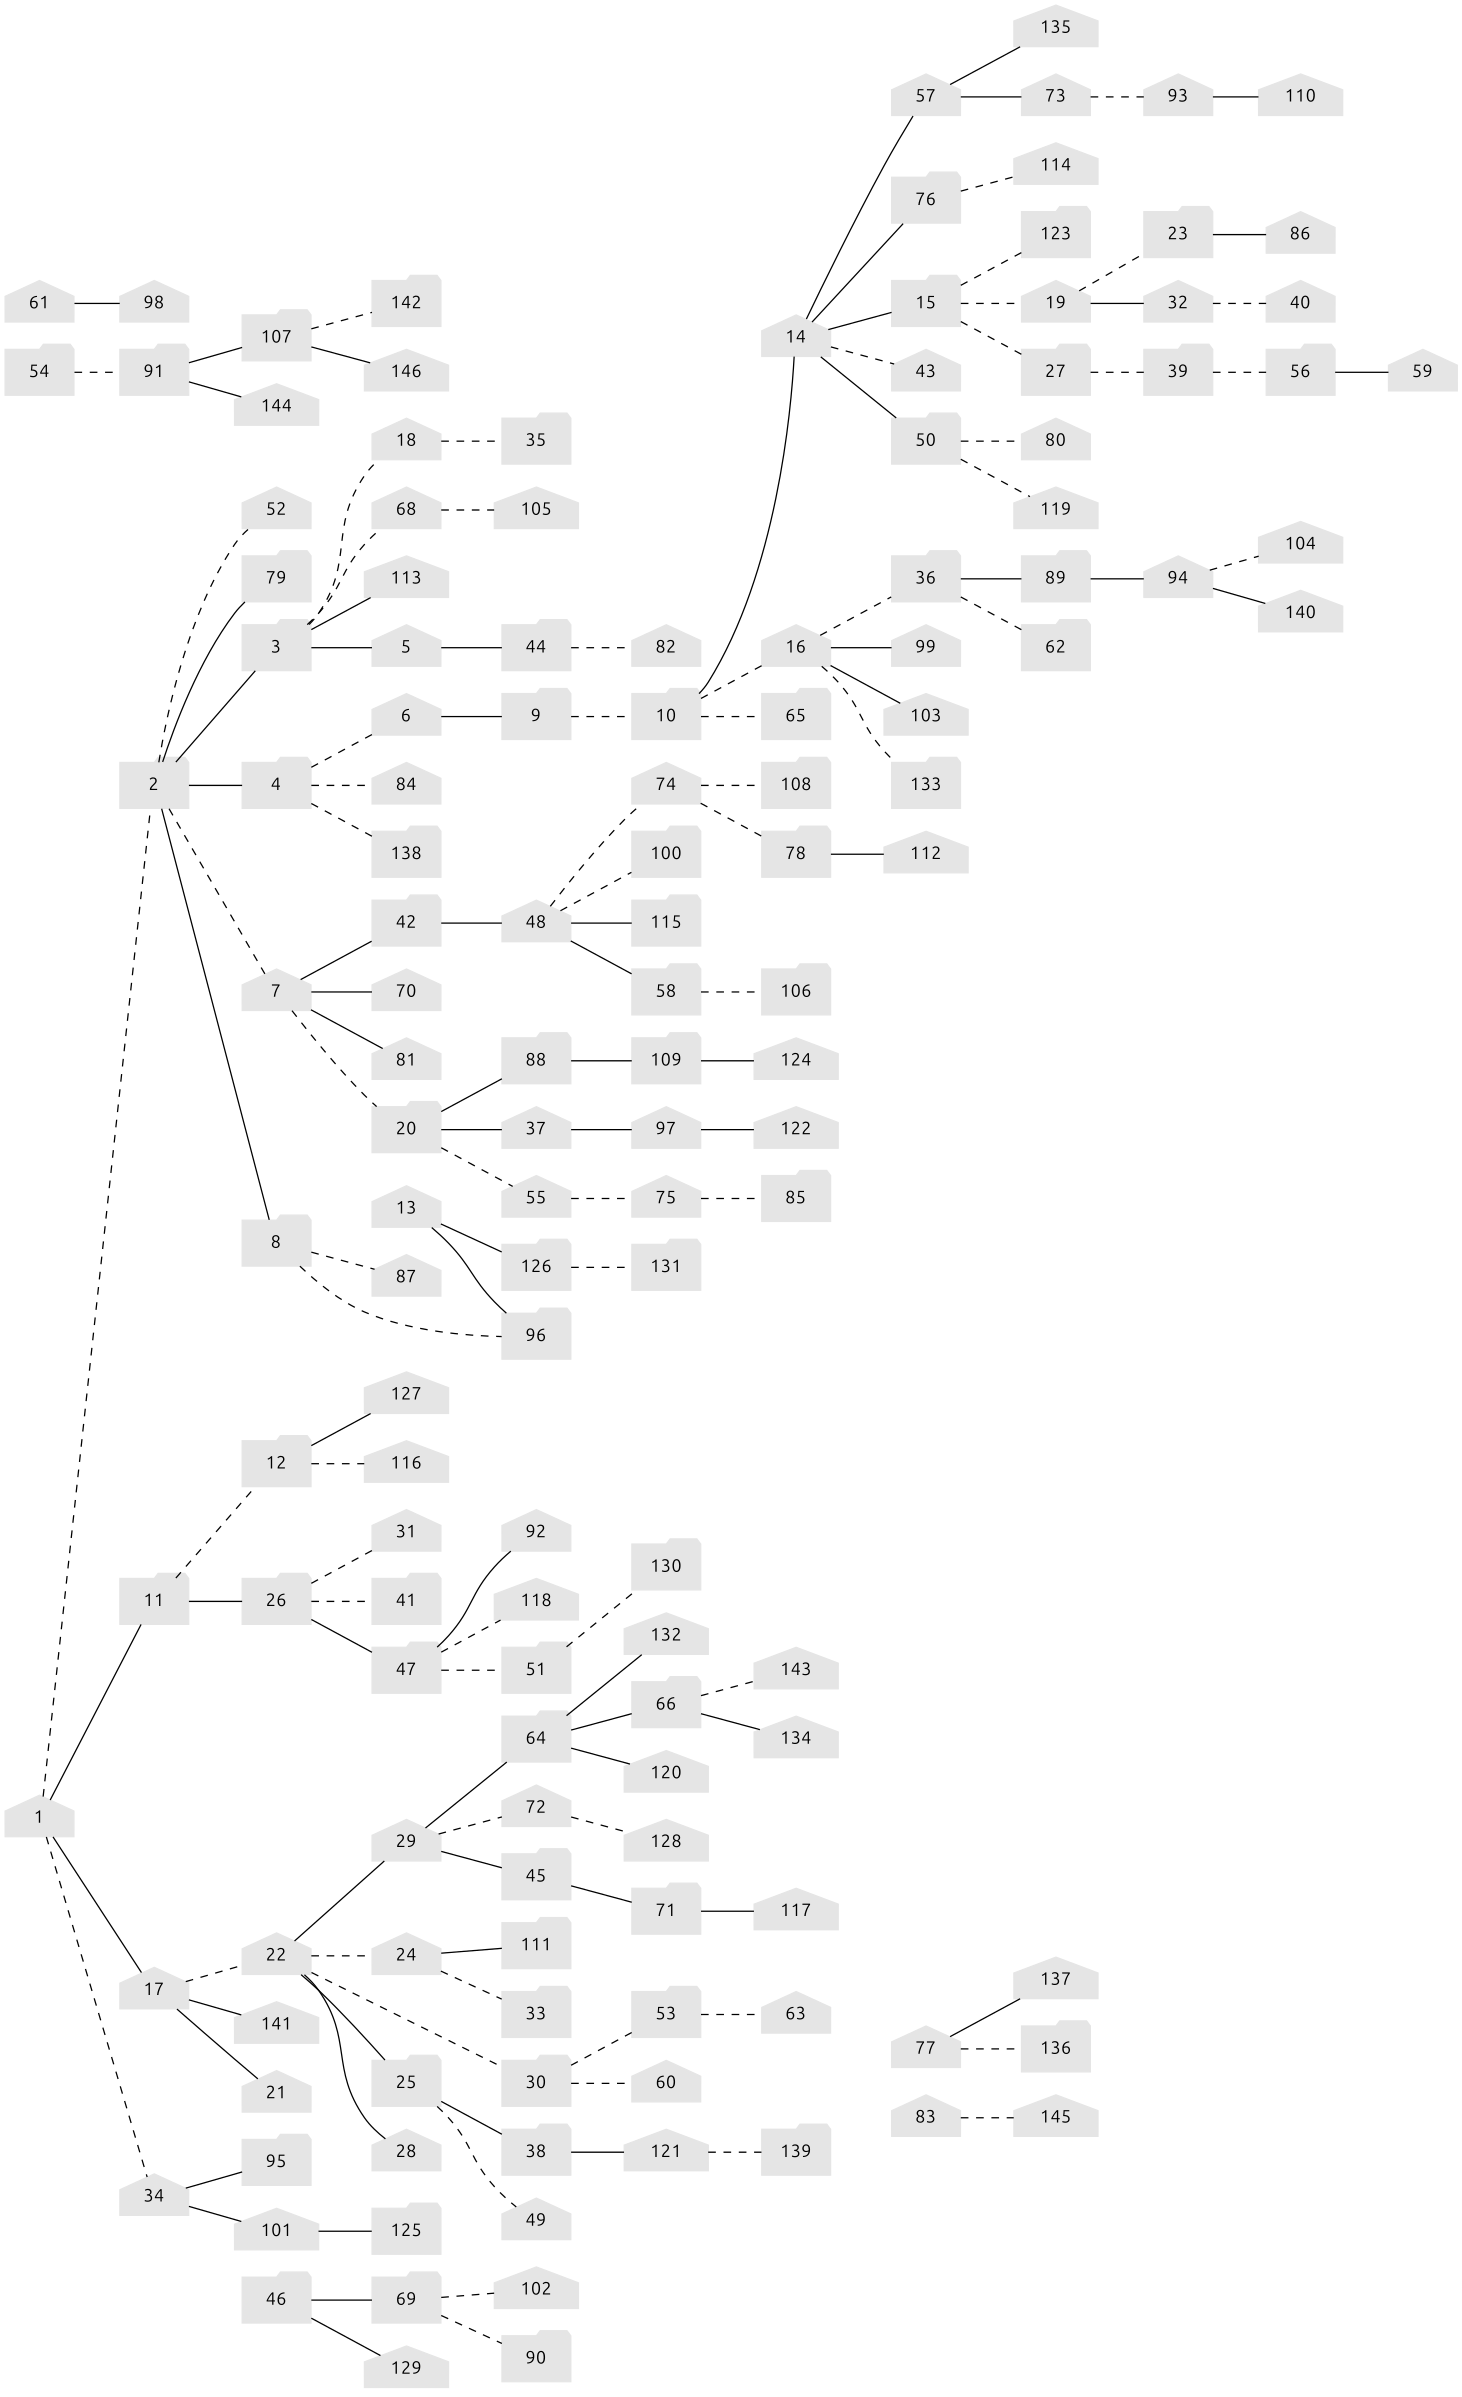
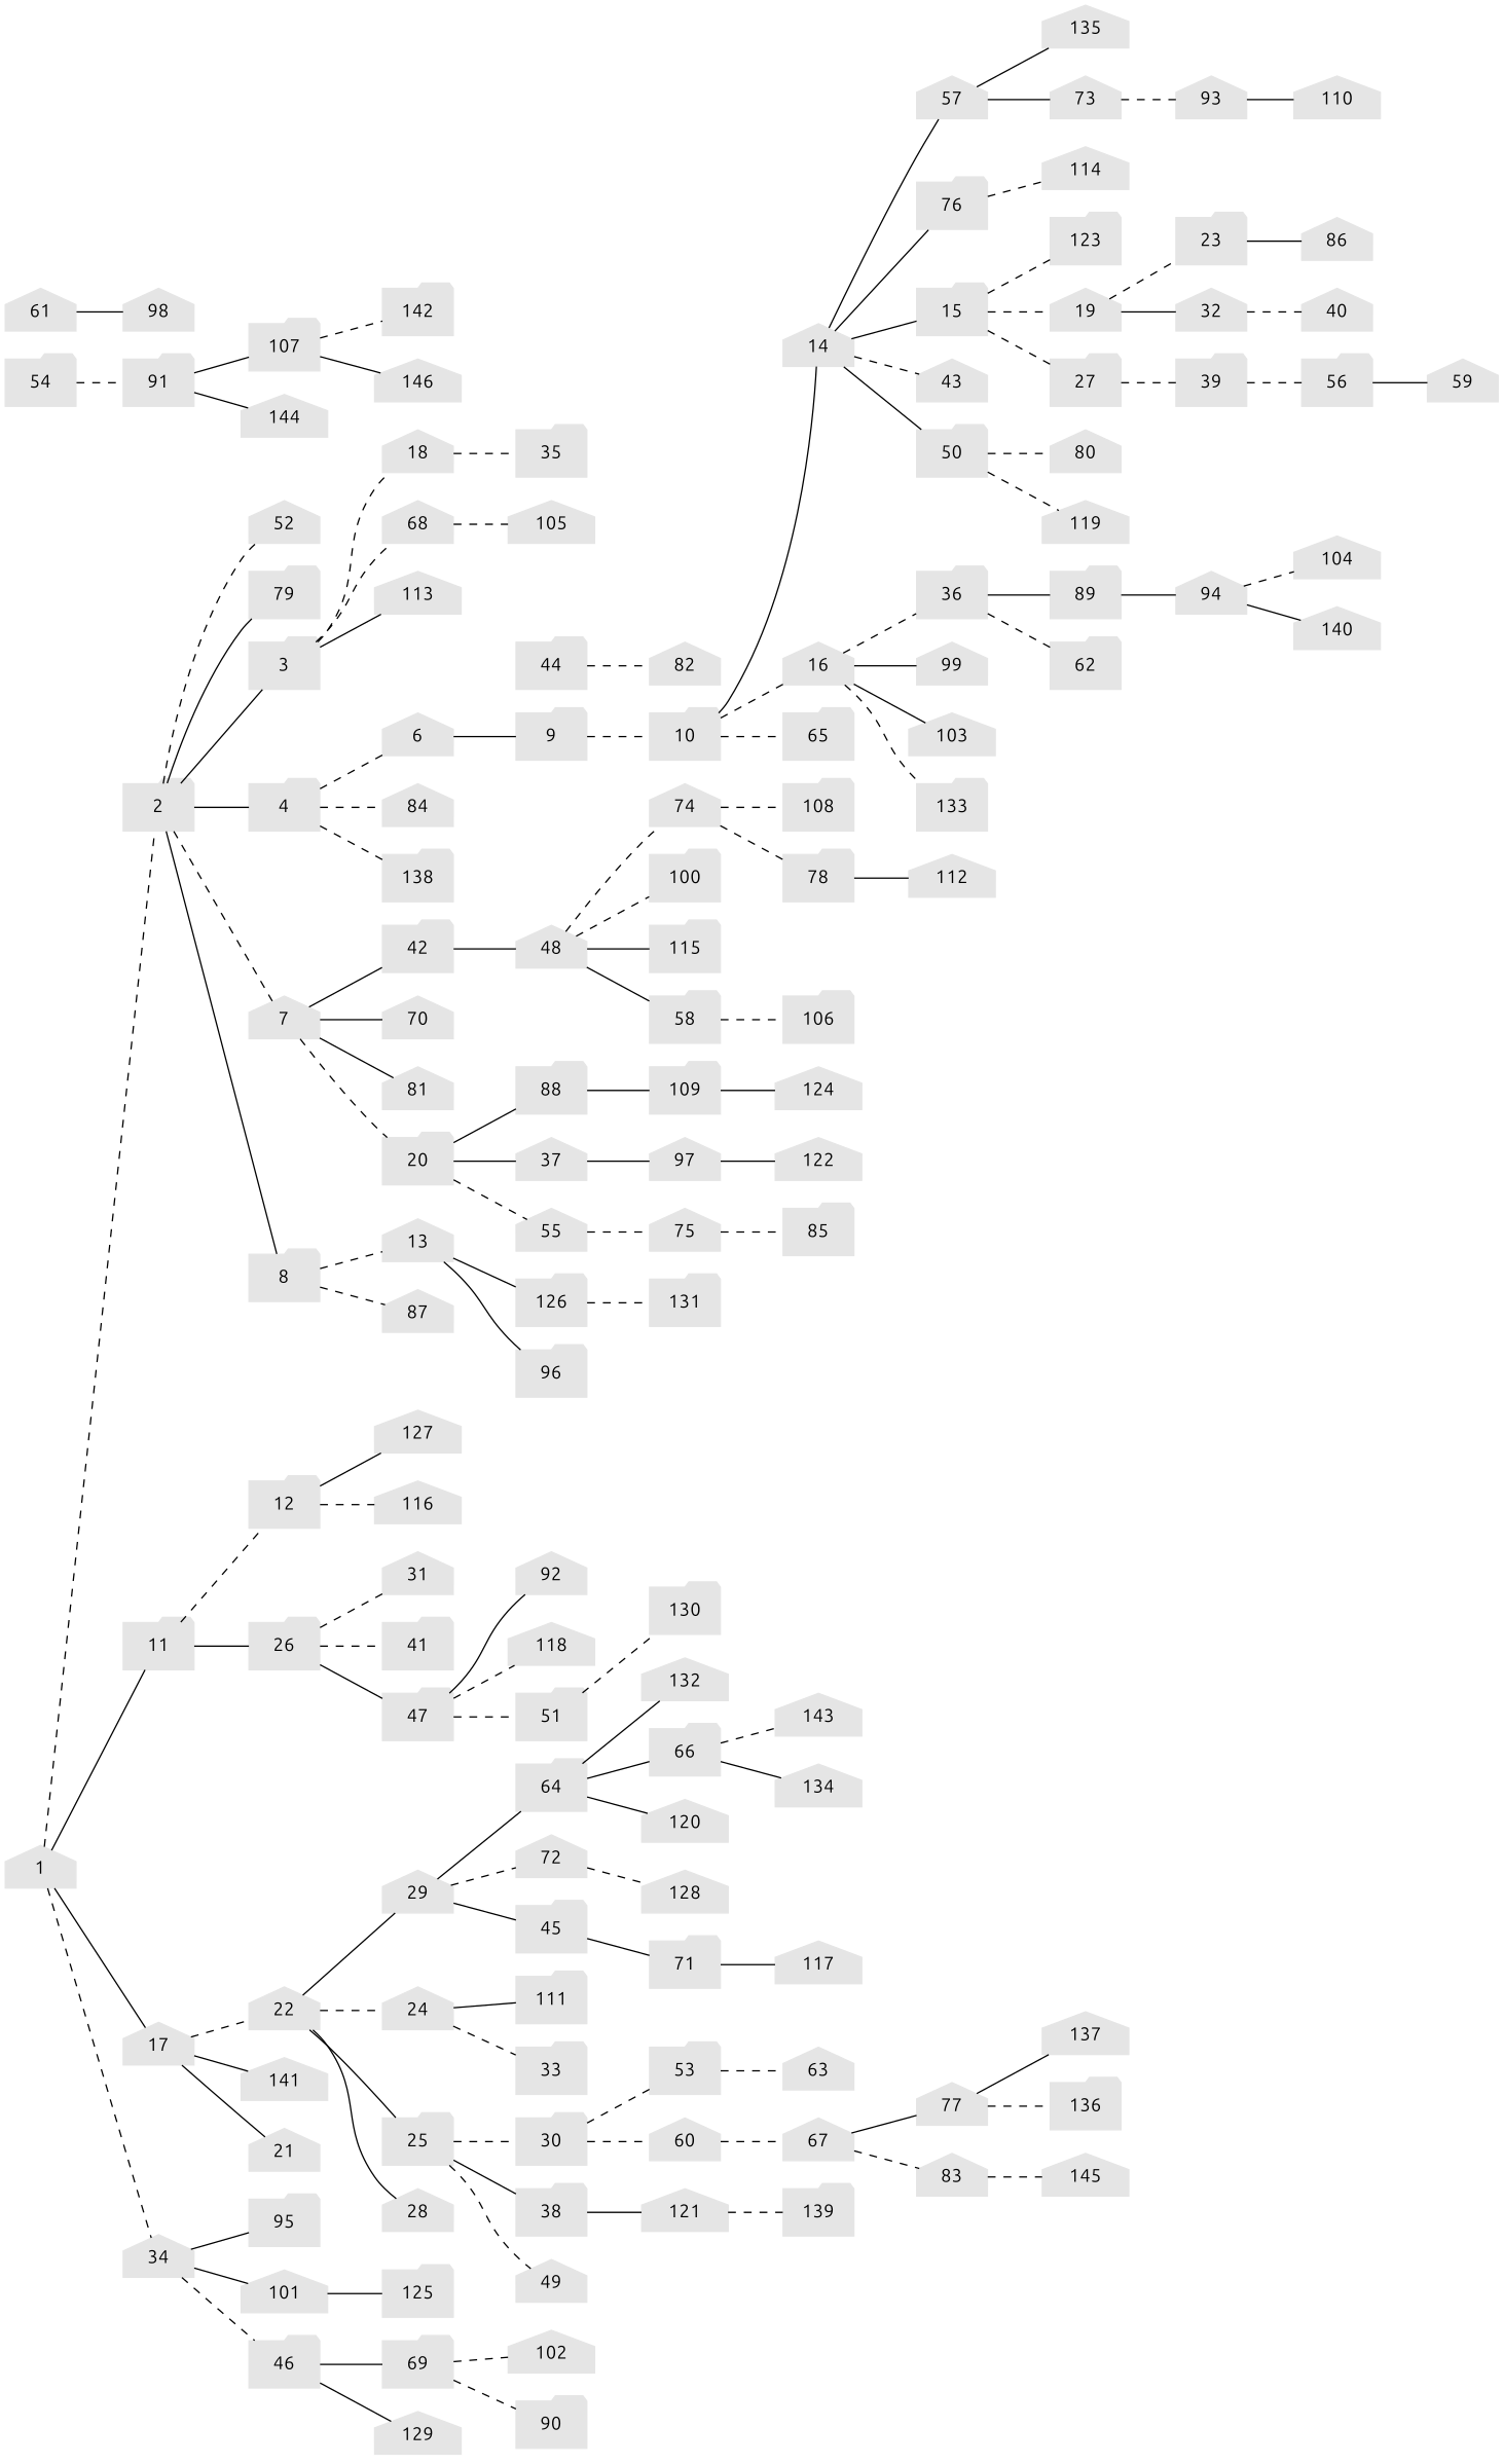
  graph {
    fontname=Ubuntu
    rankdir=LR
    node [color=gray90 fontname=Ubuntu shape=house style=filled]
    edge [fontname=Ubuntu style=solid]
    2 [shape=folder]
    1
    11 [shape=folder]
    17
    34
    3 [shape=folder]
    4 [shape=folder]
    7
    8 [shape=folder]
    52
    79 [shape=folder]
    12 [shape=folder]
    26 [shape=folder]
    21
    22
    141
    46 [shape=folder]
    95 [shape=folder]
    101
-   5
    18
    68
    113
    6
    84
    138 [shape=folder]
    20 [shape=folder]
    42 [shape=folder]
    70
    81
    13
    87
    44 [shape=folder]
    35 [shape=folder]
    105
    9 [shape=folder]
    82
    10 [shape=folder]
    37
    55
    88 [shape=folder]
    48
    96 [shape=folder]
    126 [shape=folder]
    14
    16
    65 [shape=folder]
    15 [shape=folder]
    43
    50 [shape=folder]
    57
    76 [shape=folder]
    36 [shape=folder]
    99
    103
    133 [shape=folder]
    116
    127
    31
    41 [shape=folder]
    47 [shape=folder]
    131 [shape=folder]
    19
    27 [shape=folder]
    123 [shape=folder]
    80
    119
    73
    135
    114
    23 [shape=folder]
    32
    39 [shape=folder]
    62 [shape=folder]
    89 [shape=folder]
    24
    25 [shape=folder]
    28
    29
    54 [shape=folder]
    91 [shape=folder]
    86
    40
    97
    75
    109 [shape=folder]
    33 [shape=folder]
    111 [shape=folder]
    30 [shape=folder]
    38 [shape=folder]
    49
    45 [shape=folder]
    64 [shape=folder]
    72
    53 [shape=folder]
    60
    121
    51 [shape=folder]
    92
    118
    56 [shape=folder]
    71 [shape=folder]
    66 [shape=folder]
    120
    132
    128
    63
    61
    98
    69 [shape=folder]
    129
    125 [shape=folder]
    94
    122
    139 [shape=folder]
    59
    58 [shape=folder]
    74
    100 [shape=folder]
    115 [shape=folder]
    117
    90 [shape=folder]
    102
    130 [shape=folder]
    106 [shape=folder]
    78 [shape=folder]
    108 [shape=folder]
+   67
    107 [shape=folder]
    144
    85 [shape=folder]
    93
    77
    83
    134
    143
    136 [shape=folder]
    137
    145
    110
    112
    124
    104
    140
    142 [shape=folder]
    146
    2 -- 3
    2 -- 4
    2 -- 7 [style=dashed]
    2 -- 8
    2 -- 52 [style=dashed]
    2 -- 79
    1 -- 2 [style=dashed]
    1 -- 11
    1 -- 17
    1 -- 34 [style=dashed]
    11 -- 12 [style=dashed]
    11 -- 26
    17 -- 21
    17 -- 22 [style=dashed]
    17 -- 141
+   34 -- 46 [style=dashed]
    34 -- 95
    34 -- 101
-   3 -- 5
    3 -- 18 [style=dashed]
    3 -- 68 [style=dashed]
    3 -- 113
    4 -- 6 [style=dashed]
    4 -- 84 [style=dashed]
    4 -- 138 [style=dashed]
    7 -- 20 [style=dashed]
    7 -- 42
    7 -- 70
    7 -- 81
-   8 -- 96 [style=dashed]
+   8 -- 13 [style=dashed]
    8 -- 87 [style=dashed]
    12 -- 116 [style=dashed]
    12 -- 127
    26 -- 31 [style=dashed]
    26 -- 41 [style=dashed]
    26 -- 47
    22 -- 24 [style=dashed]
    22 -- 25
    22 -- 28
    22 -- 29
    46 -- 69
    46 -- 129
    101 -- 125
-   5 -- 44
    18 -- 35 [style=dashed]
    68 -- 105 [style=dashed]
    6 -- 9
    20 -- 37
    20 -- 55 [style=dashed]
    20 -- 88
    42 -- 48
    13 -- 96
    13 -- 126
    44 -- 82 [style=dashed]
    9 -- 10 [style=dashed]
    10 -- 14
    10 -- 16 [style=dashed]
    10 -- 65 [style=dashed]
    37 -- 97
    55 -- 75 [style=dashed]
    88 -- 109
    48 -- 58
    48 -- 74 [style=dashed]
    48 -- 100 [style=dashed]
    48 -- 115
    126 -- 131 [style=dashed]
    14 -- 15
    14 -- 43 [style=dashed]
    14 -- 50
    14 -- 57
    14 -- 76
    16 -- 36 [style=dashed]
    16 -- 99
    16 -- 103
    16 -- 133 [style=dashed]
    15 -- 19 [style=dashed]
    15 -- 27 [style=dashed]
    15 -- 123 [style=dashed]
    50 -- 80 [style=dashed]
    50 -- 119 [style=dashed]
    57 -- 73
    57 -- 135
    76 -- 114 [style=dashed]
    36 -- 62 [style=dashed]
    36 -- 89
    47 -- 51 [style=dashed]
    47 -- 92
    47 -- 118 [style=dashed]
    19 -- 23 [style=dashed]
    19 -- 32
    27 -- 39 [style=dashed]
    73 -- 93 [style=dashed]
    23 -- 86
    32 -- 40 [style=dashed]
    39 -- 56 [style=dashed]
    89 -- 94
    24 -- 33 [style=dashed]
    24 -- 111
-   22 -- 30 [style=dashed]
+   25 -- 30 [style=dashed]
    25 -- 38
    25 -- 49 [style=dashed]
    29 -- 45
    29 -- 64
    29 -- 72 [style=dashed]
    54 -- 91 [style=dashed]
    91 -- 107
    91 -- 144
    97 -- 122
    75 -- 85 [style=dashed]
    109 -- 124
    30 -- 53 [style=dashed]
    30 -- 60 [style=dashed]
    38 -- 121
    45 -- 71
    64 -- 66
    64 -- 120
    64 -- 132
    72 -- 128 [style=dashed]
    53 -- 63 [style=dashed]
+   60 -- 67 [style=dashed]
    121 -- 139 [style=dashed]
    51 -- 130 [style=dashed]
    56 -- 59
    71 -- 117
    66 -- 134
    66 -- 143 [style=dashed]
    61 -- 98
    69 -- 90 [style=dashed]
    69 -- 102 [style=dashed]
    94 -- 104 [style=dashed]
    94 -- 140
    58 -- 106 [style=dashed]
    74 -- 78 [style=dashed]
    74 -- 108 [style=dashed]
    78 -- 112
+   67 -- 77
+   67 -- 83 [style=dashed]
    107 -- 142 [style=dashed]
    107 -- 146
    93 -- 110
    77 -- 136 [style=dashed]
    77 -- 137
    83 -- 145 [style=dashed]
  }
